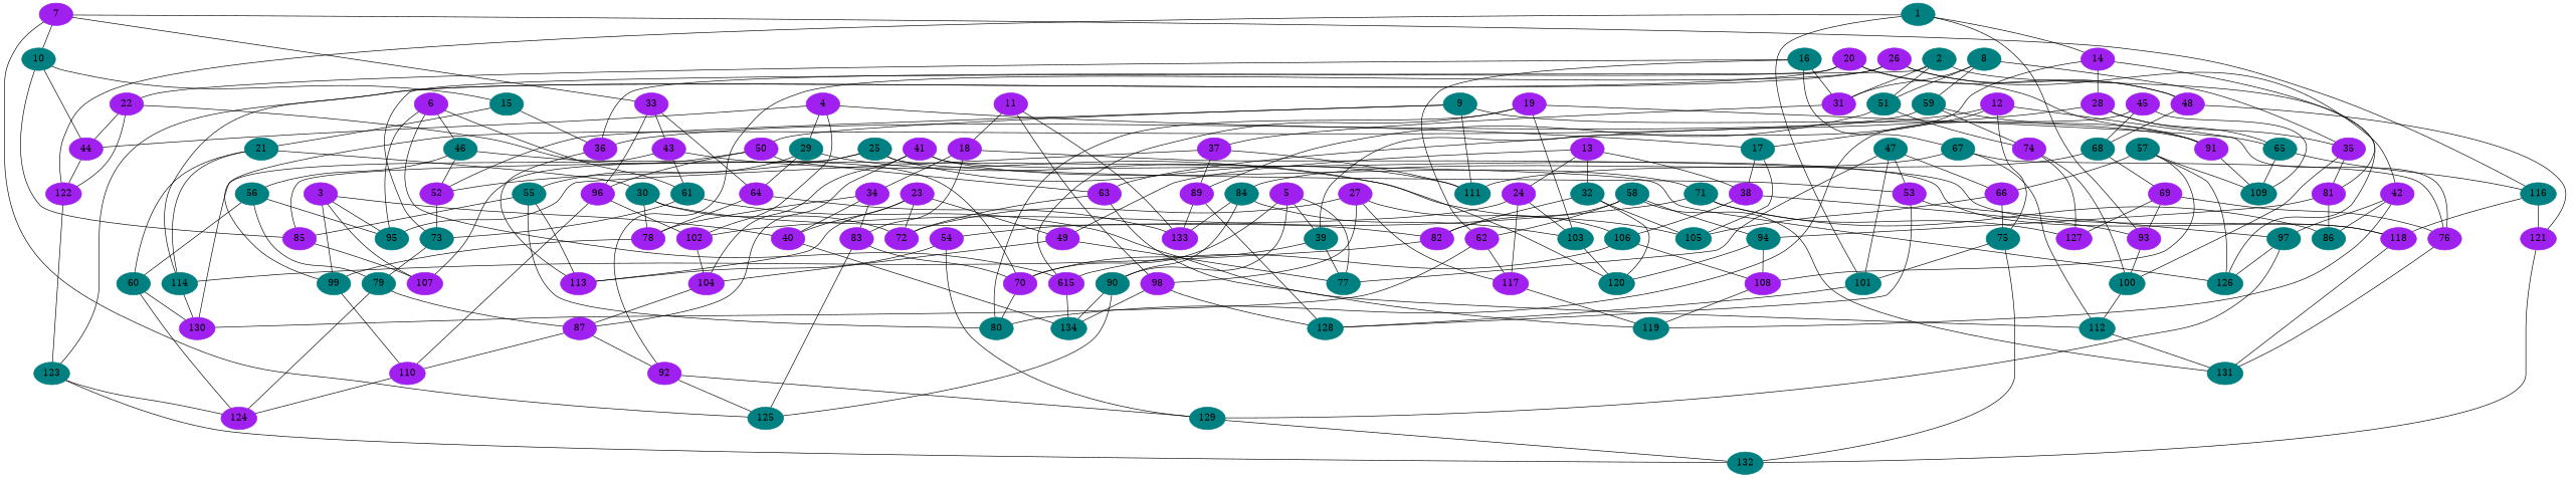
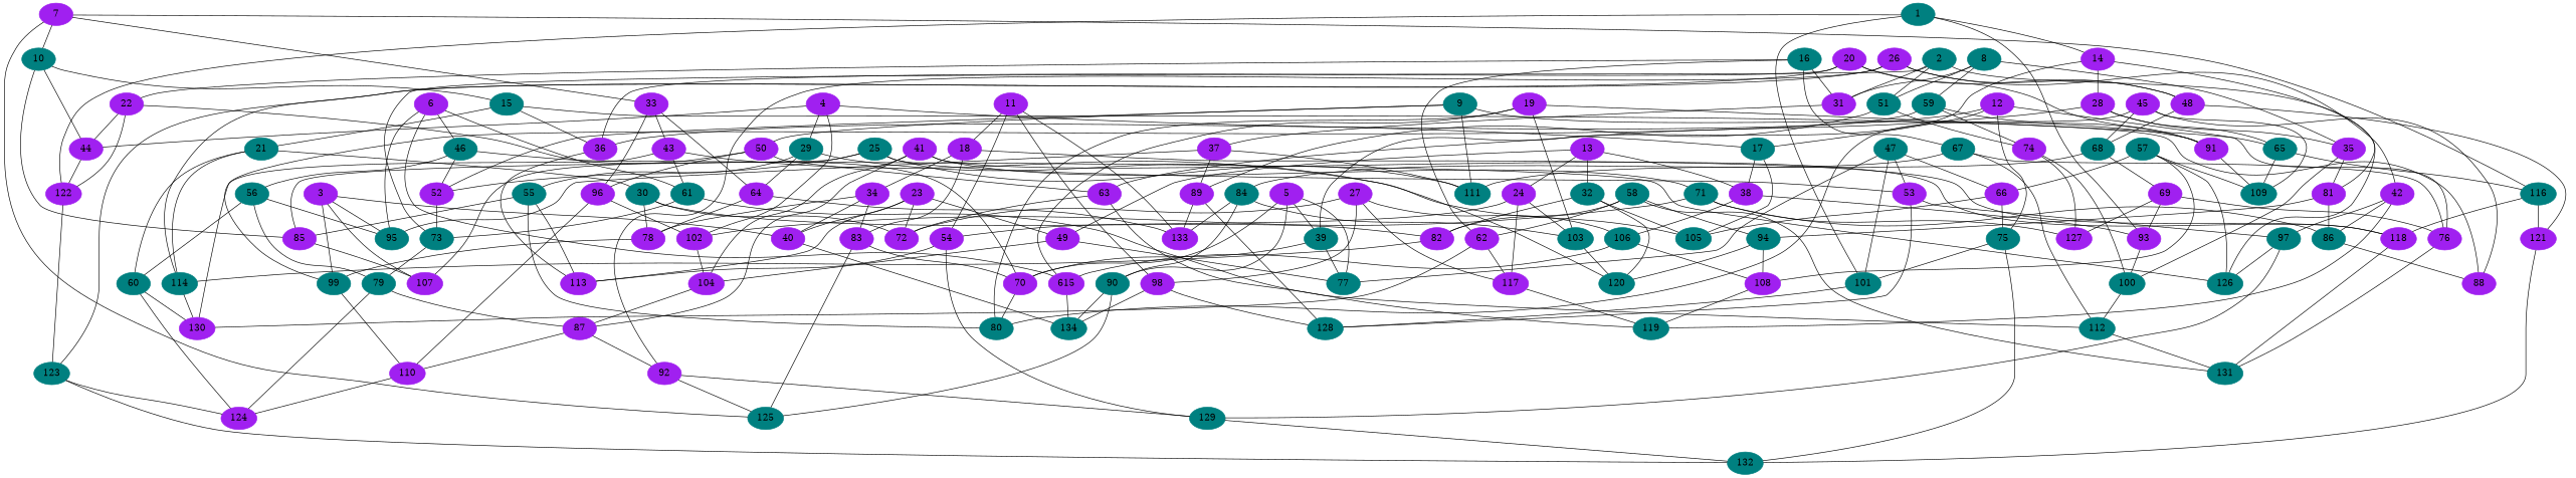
  graph {
    node [color=purple style=filled]
    1 [color=teal]
    14
    93
    101 [color=teal]
    122
    39 [color=teal]
    28
    81
    100 [color=teal]
    128 [color=teal]
    123 [color=teal]
    2 [color=teal]
    31
    51 [color=teal]
    73 [color=teal]
    126 [color=teal]
    37
    89
    74
    79 [color=teal]
    3
    40
    95 [color=teal]
    99 [color=teal]
    107
    134 [color=teal]
    110
    17 [color=teal]
    4
    29 [color=teal]
    44
    102
    38
    105 [color=teal]
    55 [color=teal]
    64
    120 [color=teal]
    104
    5
    70
    77 [color=teal]
    90 [color=teal]
    80 [color=teal]
    125 [color=teal]
    6
    46 [color=teal]
    61 [color=teal]
    n48 [label=615]
    52
    56 [color=teal]
    112 [color=teal]
    10 [color=teal]
    7
    33
    116 [color=teal]
    15 [color=teal]
    85
    43
    96
    118
    121
    8 [color=teal]
    35
    59 [color=teal]
    91
    9 [color=teal]
    50
    111 [color=teal]
    63
    109 [color=teal]
    36
    21 [color=teal]
+   88
    11
    18
    54
    98
    133
    34
    83
    113
    129 [color=teal]
    12
    75 [color=teal]
    76
    132 [color=teal]
    131 [color=teal]
    13
    24
    32 [color=teal]
    49
    103 [color=teal]
    117
    82
    106 [color=teal]
    65 [color=teal]
    86 [color=teal]
    94 [color=teal]
    114 [color=teal]
    30 [color=teal]
    60 [color=teal]
    16 [color=teal]
    22
    62
    67 [color=teal]
    130
    84 [color=teal]
    78
    19
    20
    48
    68 [color=teal]
    72
    124
    23
    119 [color=teal]
    25 [color=teal]
    53
    97 [color=teal]
    26
    42
    92
    27
    108
    41
    71 [color=teal]
    87
    127
    45
    69
    47 [color=teal]
    66
    57 [color=teal]
    58 [color=teal]
    1 -- 14
    1 -- 93
    1 -- 101
    1 -- 122
    14 -- 39
    14 -- 28
    14 -- 81
    93 -- 100
    101 -- 128
    122 -- 123
    39 -- 70
    39 -- 77
    28 -- 35
    28 -- 63
    28 -- 65
    81 -- 86
    81 -- 94
    100 -- 112
    123 -- 132
    123 -- 124
    2 -- 31
    2 -- 51
    2 -- 73
    2 -- 126
    31 -- 37
    51 -- 89
    51 -- 74
    73 -- 79
    37 -- 89
    37 -- 95
    37 -- 111
    89 -- 128
    89 -- 133
    74 -- 100
    74 -- 127
    79 -- 124
    79 -- 87
    3 -- 40
    3 -- 95
    3 -- 99
    3 -- 107
    40 -- 134
    99 -- 110
    110 -- 124
    17 -- 38
    17 -- 105
    4 -- 17
    4 -- 29
    4 -- 44
    4 -- 102
    29 -- 55
    29 -- 64
    29 -- 120
    44 -- 122
    102 -- 104
    38 -- 93
    38 -- 106
    55 -- 80
    55 -- 85
    55 -- 113
    64 -- 133
    64 -- 78
    104 -- 87
    5 -- 39
    5 -- 70
    5 -- 77
    5 -- 90
    70 -- 80
    90 -- 134
    90 -- 125
    6 -- 95
    6 -- 46
    6 -- 61
    6 -- n48
    46 -- 126
    46 -- 52
    46 -- 56
    61 -- 73
    61 -- 112
    n48 -- 134
    52 -- 73
    56 -- 79
    56 -- 95
    56 -- 60
    112 -- 131
    10 -- 44
    10 -- 15
    10 -- 85
    7 -- 125
    7 -- 10
    7 -- 33
    7 -- 116
    33 -- 64
    33 -- 43
    33 -- 96
    116 -- 118
    116 -- 121
    15 -- 36
    15 -- 21
+   15 -- 88
    85 -- 107
    43 -- 105
    43 -- 61
    43 -- 130
    96 -- 110
    96 -- 102
    118 -- 131
    121 -- 132
    8 -- 31
    8 -- 51
    8 -- 35
    8 -- 59
    35 -- 81
    35 -- 100
    59 -- 74
    59 -- 99
    59 -- 91
    91 -- 109
    9 -- 52
    9 -- 91
    9 -- 50
    9 -- 111
    50 -- 107
    50 -- 96
    50 -- 63
    63 -- 72
    63 -- 119
    36 -- 113
    21 -- 114
    21 -- 30
    21 -- 60
    11 -- 18
+   11 -- 54
    11 -- 98
    11 -- 133
    18 -- 118
    18 -- 34
    18 -- 83
    54 -- 113
    54 -- 129
    98 -- 128
    98 -- 134
    34 -- 40
    34 -- 83
    34 -- 78
    83 -- 70
    83 -- 125
    129 -- 132
    12 -- 17
    12 -- 36
    12 -- 75
    12 -- 76
    75 -- 101
    75 -- 132
    76 -- 131
    13 -- 38
    13 -- 24
    13 -- 32
    13 -- 49
    24 -- 54
    24 -- 103
    24 -- 117
    32 -- 105
    32 -- 120
    32 -- 82
    49 -- 104
    49 -- 77
    103 -- 120
    117 -- 119
    82 -- 114
    106 -- n48
    106 -- 108
    65 -- 116
    65 -- 109
+   86 -- 88
    94 -- 120
    94 -- 108
    114 -- 130
    30 -- 82
    30 -- 78
    30 -- 72
    60 -- 130
    60 -- 124
    16 -- 31
    16 -- 22
    16 -- 62
    16 -- 67
    22 -- 122
    22 -- 44
    22 -- 70
    62 -- 117
    62 -- 130
    67 -- 112
    67 -- 76
    67 -- 84
    84 -- 90
    84 -- 133
    84 -- 103
    78 -- 99
    19 -- 80
    19 -- n48
    19 -- 103
    19 -- 65
    20 -- 91
    20 -- 36
    20 -- 114
    20 -- 48
    48 -- 121
    48 -- 68
    68 -- 111
    68 -- 69
    23 -- 40
    23 -- 113
    23 -- 49
    23 -- 72
    25 -- 52
    25 -- 85
    25 -- 111
    25 -- 53
    53 -- 128
    53 -- 97
    97 -- 126
    97 -- 129
    26 -- 123
    26 -- 48
    26 -- 42
    26 -- 92
    42 -- 86
    42 -- 119
    42 -- 97
    92 -- 125
    92 -- 129
    27 -- 98
    27 -- 117
    27 -- 106
    27 -- 72
    108 -- 119
    41 -- 104
    41 -- 118
    41 -- 71
    41 -- 87
    71 -- 102
    71 -- 86
    71 -- 127
    87 -- 110
    87 -- 92
    45 -- 80
    45 -- 109
+   45 -- 88
    45 -- 68
    69 -- 93
    69 -- 76
    69 -- 127
    47 -- 101
    47 -- 77
    47 -- 53
    47 -- 66
    66 -- 105
    66 -- 75
    57 -- 126
    57 -- 109
    57 -- 108
    57 -- 66
    58 -- 131
    58 -- 82
    58 -- 94
    58 -- 62
  }
